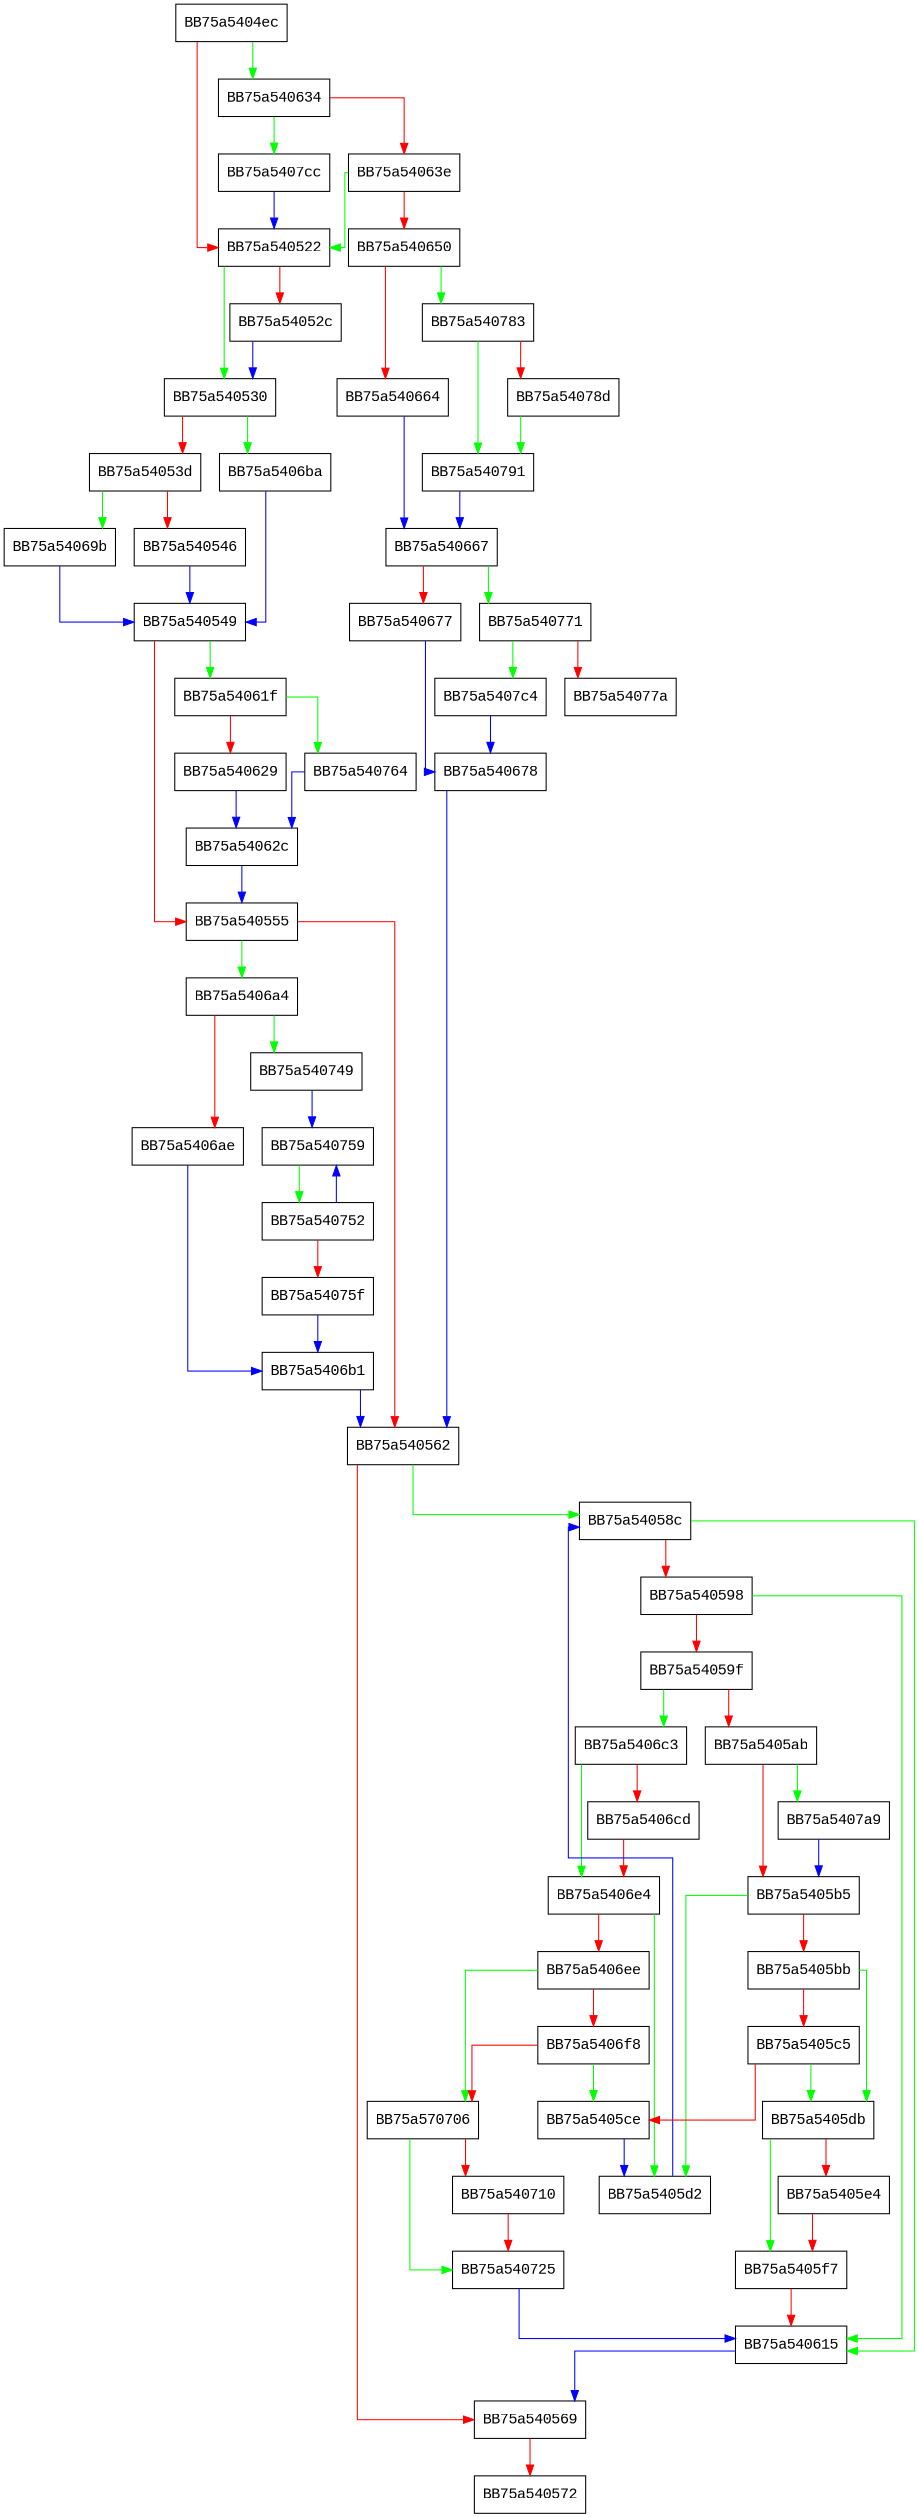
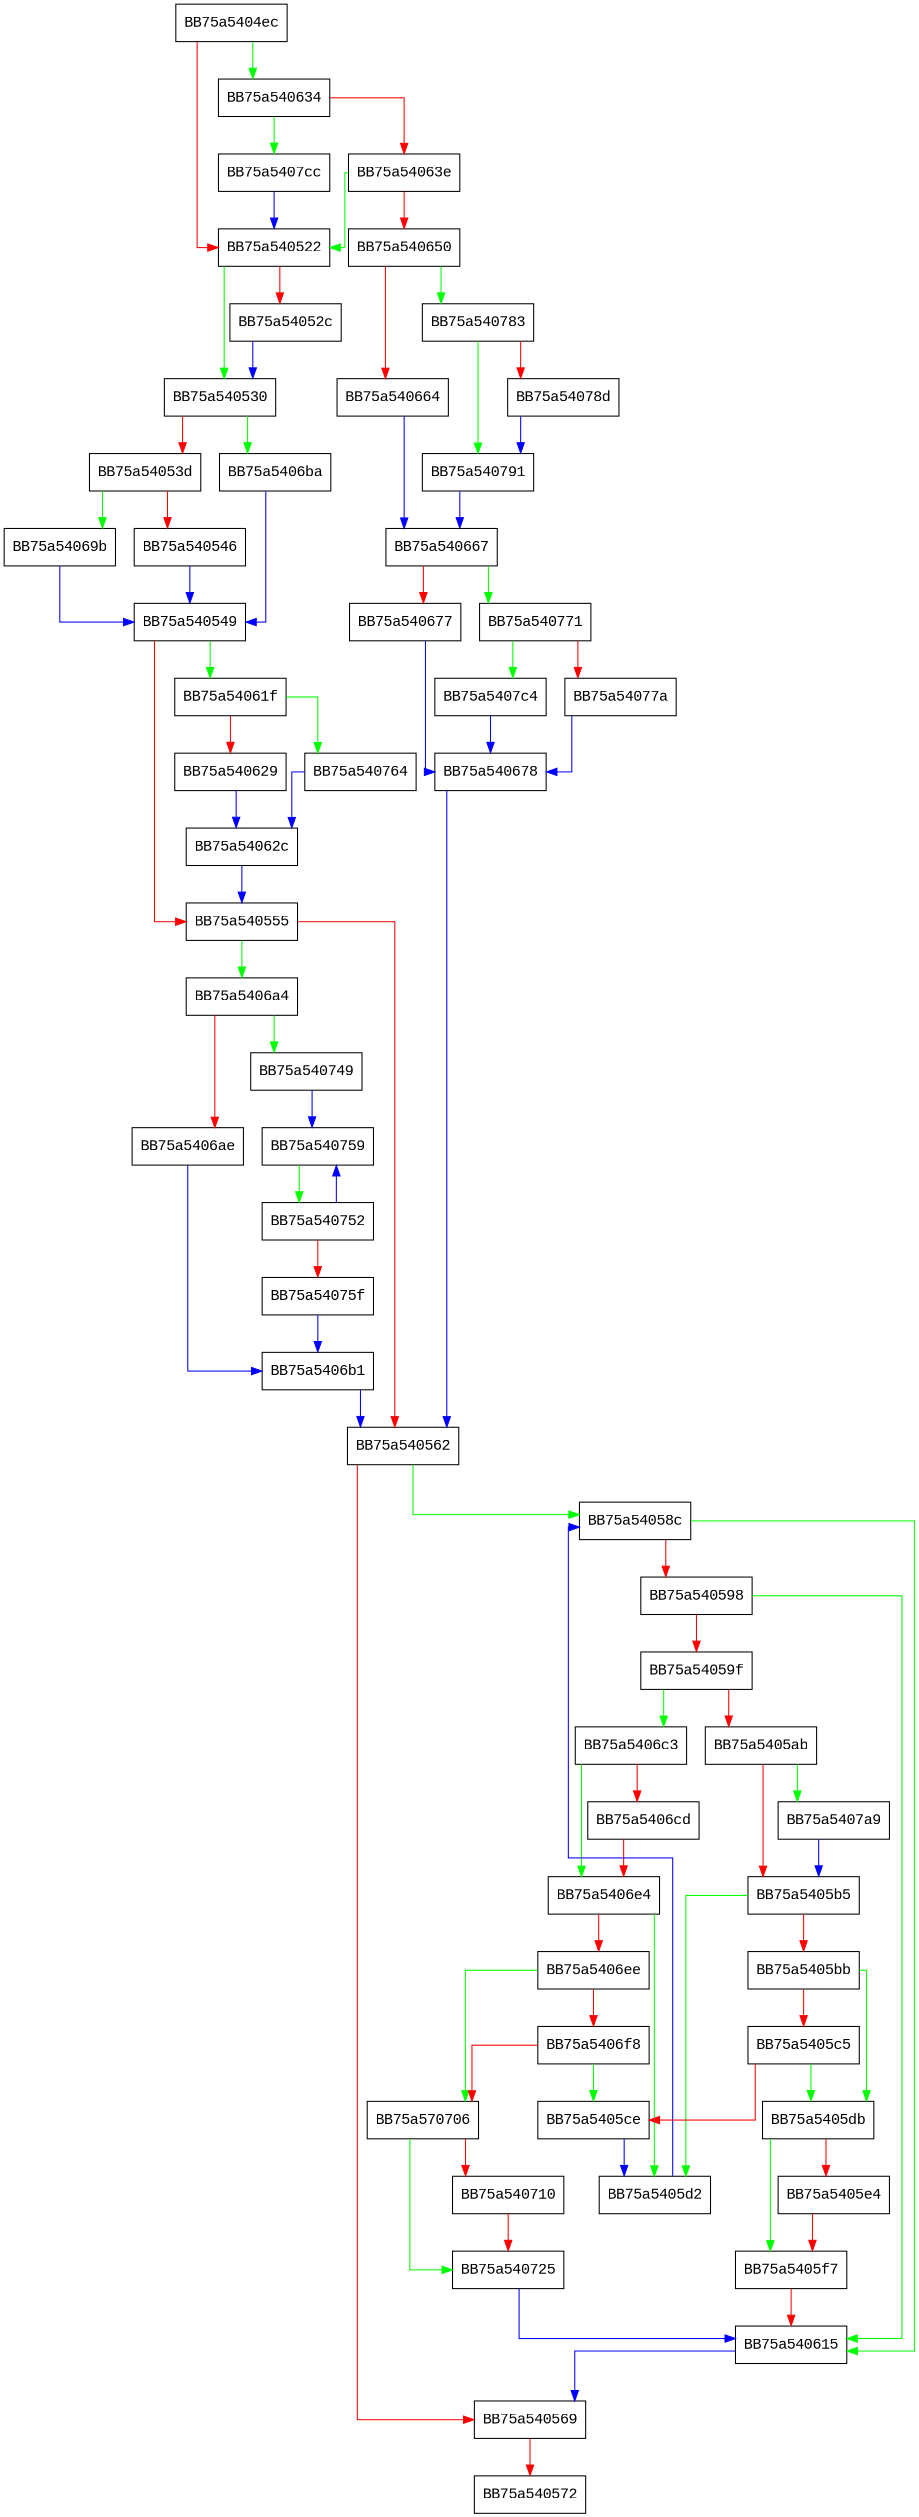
  digraph {
    fontname="Liberation Mono"
    splines=ortho
    node [fontname="Liberation Mono" shape=box]
    edge [color=red fontname="Liberation Mono"]
    BB75a5404ec
    BB75a540634
    BB75a540522
    BB75a5407cc
    BB75a54063e
    BB75a540530
    BB75a54052c
    BB75a540650
    BB75a5406ba
    BB75a54053d
    BB75a540549
    BB75a54069b
    BB75a540546
    BB75a54061f
    BB75a540555
    BB75a540764
    BB75a540629
    BB75a5406a4
    BB75a540562
    BB75a54062c
    BB75a540749
    BB75a5406ae
    BB75a54058c
    BB75a540569
    BB75a540759
    BB75a5406b1
    BB75a540615
    BB75a540598
    BB75a540572
    BB75a54059f
    BB75a5406c3
    BB75a5405ab
    BB75a5406e4
    BB75a5406cd
    BB75a5407a9
    BB75a5405b5
    BB75a5405d2
    BB75a5406ee
    BB75a5405bb
    BB75a5405db
    BB75a5405c5
    BB75a5405f7
    BB75a5405e4
    BB75a5405ce
    BB75a540783
    BB75a540664
    BB75a540791
    BB75a54078d
    BB75a540667
    BB75a540771
    n51 [label=BB75a540677]
    BB75a5407c4
    BB75a54077a
    BB75a540678
    BB75a540752
    n56 [label=BB75a570706]
    BB75a5406f8
    BB75a540725
    BB75a540710
    BB75a54075f
    BB75a5404ec -> BB75a540634 [color=green]
    BB75a5404ec -> BB75a540522
    BB75a540634 -> BB75a5407cc [color=green]
    BB75a540634 -> BB75a54063e
    BB75a540522 -> BB75a540530 [color=green]
    BB75a540522 -> BB75a54052c
    BB75a5407cc -> BB75a540522 [color=blue]
    BB75a54063e -> BB75a540522 [color=green]
    BB75a54063e -> BB75a540650
    BB75a540530 -> BB75a5406ba [color=green]
    BB75a540530 -> BB75a54053d
    BB75a54052c -> BB75a540530 [color=blue]
    BB75a540650 -> BB75a540783 [color=green]
    BB75a540650 -> BB75a540664
    BB75a5406ba -> BB75a540549 [color=blue]
    BB75a54053d -> BB75a54069b [color=green]
    BB75a54053d -> BB75a540546
    BB75a540549 -> BB75a54061f [color=green]
    BB75a540549 -> BB75a540555
    BB75a54069b -> BB75a540549 [color=blue]
    BB75a540546 -> BB75a540549 [color=blue]
    BB75a54061f -> BB75a540764 [color=green]
    BB75a54061f -> BB75a540629
    BB75a540555 -> BB75a5406a4 [color=green]
    BB75a540555 -> BB75a540562
    BB75a540764 -> BB75a54062c [color=blue]
    BB75a540629 -> BB75a54062c [color=blue]
    BB75a5406a4 -> BB75a540749 [color=green]
    BB75a5406a4 -> BB75a5406ae
    BB75a540562 -> BB75a54058c [color=green]
    BB75a540562 -> BB75a540569
    BB75a54062c -> BB75a540555 [color=blue]
    BB75a540749 -> BB75a540759 [color=blue]
    BB75a5406ae -> BB75a5406b1 [color=blue]
    BB75a54058c -> BB75a540615 [color=green]
    BB75a54058c -> BB75a540598
    BB75a540569 -> BB75a540572
    BB75a540759 -> BB75a540752 [color=green]
    BB75a5406b1 -> BB75a540562 [color=blue]
    BB75a540615 -> BB75a540569 [color=blue]
    BB75a540598 -> BB75a540615 [color=green]
    BB75a540598 -> BB75a54059f
    BB75a54059f -> BB75a5406c3 [color=green]
    BB75a54059f -> BB75a5405ab
    BB75a5406c3 -> BB75a5406e4 [color=green]
    BB75a5406c3 -> BB75a5406cd
    BB75a5405ab -> BB75a5407a9 [color=green]
    BB75a5405ab -> BB75a5405b5
    BB75a5406e4 -> BB75a5405d2 [color=green]
    BB75a5406e4 -> BB75a5406ee
    BB75a5406cd -> BB75a5406e4
    BB75a5407a9 -> BB75a5405b5 [color=blue]
    BB75a5405b5 -> BB75a5405d2 [color=green]
    BB75a5405b5 -> BB75a5405bb
    BB75a5405d2 -> BB75a54058c [color=blue]
    BB75a5406ee -> n56 [color=green]
    BB75a5406ee -> BB75a5406f8
    BB75a5405bb -> BB75a5405db [color=green]
    BB75a5405bb -> BB75a5405c5
    BB75a5405db -> BB75a5405f7 [color=green]
    BB75a5405db -> BB75a5405e4
    BB75a5405c5 -> BB75a5405db [color=green]
    BB75a5405c5 -> BB75a5405ce
    BB75a5405f7 -> BB75a540615
    BB75a5405e4 -> BB75a5405f7
    BB75a5405ce -> BB75a5405d2 [color=blue]
    BB75a540783 -> BB75a540791 [color=green]
    BB75a540783 -> BB75a54078d
    BB75a540664 -> BB75a540667 [color=blue]
    BB75a540791 -> BB75a540667 [color=blue]
-   BB75a54078d -> BB75a540791 [color=green]
+   BB75a54078d -> BB75a540791 [color=blue]
    BB75a540667 -> BB75a540771 [color=green]
    BB75a540667 -> n51
    BB75a540771 -> BB75a5407c4 [color=green]
    BB75a540771 -> BB75a54077a
    n51 -> BB75a540678 [color=blue]
    BB75a5407c4 -> BB75a540678 [color=blue]
+   BB75a54077a -> BB75a540678 [color=blue]
    BB75a540678 -> BB75a540562 [color=blue]
    BB75a540752 -> BB75a540759 [color=blue]
    BB75a540752 -> BB75a54075f
    n56 -> BB75a540725 [color=green]
    n56 -> BB75a540710
    BB75a5406f8 -> BB75a5405ce [color=green]
    BB75a5406f8 -> n56
    BB75a540725 -> BB75a540615 [color=blue]
    BB75a540710 -> BB75a540725
    BB75a54075f -> BB75a5406b1 [color=blue]
  }
